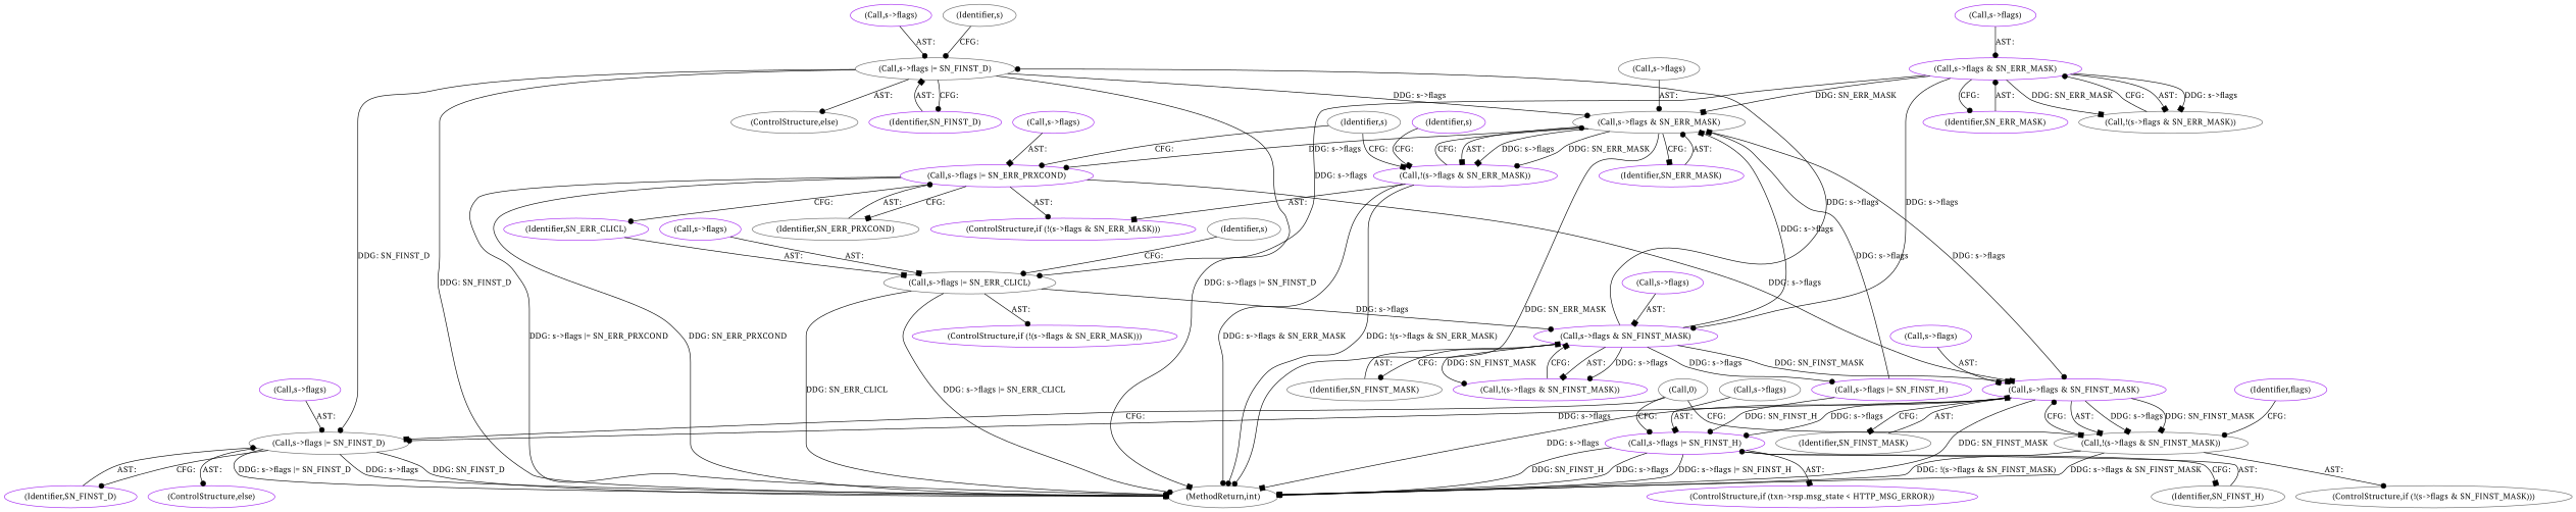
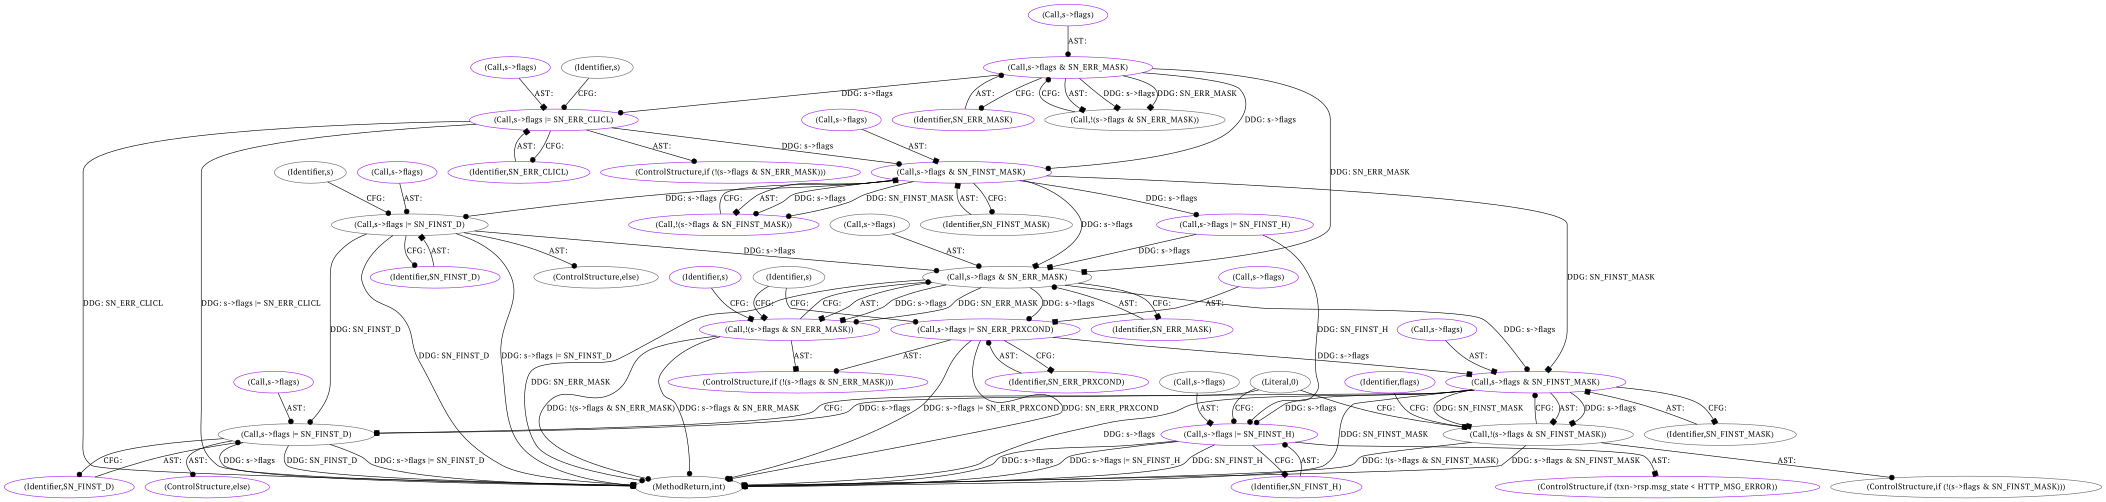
  digraph {
    fontname="PT Serif"
    node [color=purple fontname="PT Serif"]
    edge [arrowhead=dot fontname="PT Serif"]
    n1 [color=gray40 label="(Call,s->flags |= SN_FINST_D)"]
    n2 [color=gray40 label="(Call,s->flags & SN_ERR_MASK)"]
    n3 [color=gray40 label="(Call,s->flags |= SN_FINST_D)"]
    n4 [label="(Identifier,SN_FINST_D)"]
    n5 [color=gray40 label="(MethodReturn,int)"]
    n6 [color=gray40 label="(ControlStructure,else)"]
    n7 [label="(Call,s->flags & SN_FINST_MASK)"]
    n8 [label="(Call,!(s->flags & SN_ERR_MASK))"]
    n9 [label="(Call,s->flags |= SN_ERR_PRXCOND)"]
    n10 [label="(Identifier,SN_ERR_MASK)"]
    n11 [label="(Identifier,SN_FINST_D)"]
    n12 [label="(ControlStructure,else)"]
    n13 [label="(Call,s->flags & SN_FINST_MASK)"]
    n14 [label="(Call,!(s->flags & SN_FINST_MASK))"]
    n15 [label="(Call,s->flags |= SN_FINST_H)"]
    n16 [color=gray40 label="(Identifier,SN_FINST_MASK)"]
    n17 [color=gray40 label="(Call,!(s->flags & SN_FINST_MASK))"]
    n18 [label="(Call,s->flags |= SN_FINST_H)"]
    n19 [color=gray40 label="(Identifier,SN_FINST_MASK)"]
-   n20 [color=gray40 label="(Call,s->flags |= SN_ERR_CLICL)"]
+   n20 [label="(Call,s->flags |= SN_ERR_CLICL)"]
    n21 [label="(Identifier,SN_ERR_CLICL)"]
    n22 [label="(ControlStructure,if (!(s->flags & SN_ERR_MASK)))"]
    n23 [label="(Call,s->flags & SN_ERR_MASK)"]
    n24 [label="(Identifier,SN_ERR_MASK)"]
    n25 [color=gray40 label="(Call,!(s->flags & SN_ERR_MASK))"]
    n26 [label="(ControlStructure,if (!(s->flags & SN_ERR_MASK)))"]
-   n27 [color=gray40 label="(Identifier,SN_ERR_PRXCOND)"]
+   n27 [label="(Identifier,SN_ERR_PRXCOND)"]
    n28 [color=gray40 label="(ControlStructure,if (!(s->flags & SN_FINST_MASK)))"]
-   n29 [color=gray40 label="(Identifier,SN_FINST_H)"]
+   n29 [label="(Identifier,SN_FINST_H)"]
    n30 [label="(ControlStructure,if (txn->rsp.msg_state < HTTP_MSG_ERROR))"]
    n31 [color=gray40 label="(Call,s->flags)"]
-   n32 [color=gray40 label="(Call,0)"]
+   n32 [color=gray40 label="(Literal,0)"]
    n33 [label="(Identifier,s)"]
    n34 [label="(Call,s->flags)"]
    n35 [label="(Call,s->flags)"]
    n36 [color=gray40 label="(Identifier,s)"]
    n37 [label="(Identifier,flags)"]
    n38 [label="(Call,s->flags)"]
    n39 [label="(Call,s->flags)"]
    n40 [label="(Call,s->flags)"]
    n41 [color=gray40 label="(Identifier,s)"]
    n42 [color=gray40 label="(Identifier,s)"]
    n43 [label="(Call,s->flags)"]
    n44 [label="(Call,s->flags)"]
    n45 [color=gray40 label="(Call,s->flags)"]
    n1 -> n2 [label="DDG: s->flags"]
    n1 -> n3 [label="DDG: SN_FINST_D"]
    n1 -> n4 [label="CFG: "]
    n1 -> n5 [arrowhead=box label="DDG: SN_FINST_D"]
    n1 -> n5 [arrowhead=box label="DDG: s->flags |= SN_FINST_D"]
    n1 -> n6 [label="AST: "]
    n2 -> n5 [label="DDG: SN_ERR_MASK"]
    n2 -> n7 [label="DDG: s->flags"]
    n2 -> n8 [arrowhead=box label="AST: "]
    n2 -> n8 [arrowhead=box label="DDG: s->flags"]
    n2 -> n8 [label="DDG: SN_ERR_MASK"]
    n2 -> n9 [label="DDG: s->flags"]
    n2 -> n10 [arrowhead=box label="CFG: "]
    n3 -> n5 [label="DDG: s->flags |= SN_FINST_D"]
    n3 -> n5 [arrowhead=box label="DDG: s->flags"]
    n3 -> n5 [label="DDG: SN_FINST_D"]
    n3 -> n11 [label="CFG: "]
    n3 -> n12 [label="AST: "]
    n4 -> n1 [arrowhead=box label="AST: "]
    n7 -> n3 [label="DDG: s->flags"]
    n7 -> n5 [arrowhead=box label="DDG: s->flags"]
    n7 -> n5 [arrowhead=box label="DDG: SN_FINST_MASK"]
    n7 -> n17 [arrowhead=box label="AST: "]
    n7 -> n17 [arrowhead=box label="DDG: s->flags"]
    n7 -> n17 [arrowhead=box label="DDG: SN_FINST_MASK"]
    n7 -> n18 [label="DDG: s->flags"]
    n7 -> n19 [arrowhead=box label="CFG: "]
    n8 -> n2 [label="CFG: "]
    n8 -> n5 [label="DDG: !(s->flags & SN_ERR_MASK)"]
    n8 -> n5 [label="DDG: s->flags & SN_ERR_MASK"]
    n8 -> n26 [arrowhead=box label="AST: "]
    n9 -> n5 [label="DDG: s->flags |= SN_ERR_PRXCOND"]
    n9 -> n5 [arrowhead=box label="DDG: SN_ERR_PRXCOND"]
    n9 -> n7 [arrowhead=box label="DDG: s->flags"]
    n9 -> n26 [label="AST: "]
    n9 -> n27 [arrowhead=box label="CFG: "]
    n10 -> n2 [label="AST: "]
    n11 -> n3 [label="AST: "]
    n13 -> n1 [label="DDG: s->flags"]
    n13 -> n2 [arrowhead=box label="DDG: s->flags"]
    n13 -> n7 [arrowhead=box label="DDG: SN_FINST_MASK"]
    n13 -> n14 [arrowhead=box label="AST: "]
    n13 -> n14 [label="DDG: s->flags"]
    n13 -> n14 [label="DDG: SN_FINST_MASK"]
    n13 -> n15 [label="DDG: s->flags"]
    n13 -> n16 [label="CFG: "]
    n14 -> n13 [arrowhead=box label="CFG: "]
    n15 -> n2 [arrowhead=box label="DDG: s->flags"]
    n15 -> n18 [label="DDG: SN_FINST_H"]
    n16 -> n13 [arrowhead=box label="AST: "]
    n17 -> n5 [label="DDG: s->flags & SN_FINST_MASK"]
    n17 -> n5 [label="DDG: !(s->flags & SN_FINST_MASK)"]
    n17 -> n7 [label="CFG: "]
    n17 -> n28 [label="AST: "]
    n18 -> n5 [label="DDG: s->flags |= SN_FINST_H"]
    n18 -> n5 [label="DDG: SN_FINST_H"]
    n18 -> n5 [arrowhead=box label="DDG: s->flags"]
    n18 -> n29 [arrowhead=box label="CFG: "]
    n18 -> n30 [arrowhead=box label="AST: "]
    n19 -> n7 [arrowhead=box label="AST: "]
    n20 -> n5 [arrowhead=box label="DDG: SN_ERR_CLICL"]
    n20 -> n5 [label="DDG: s->flags |= SN_ERR_CLICL"]
    n20 -> n13 [label="DDG: s->flags"]
-   n9 -> n21 [label="CFG: "]
+   n20 -> n21 [label="CFG: "]
    n20 -> n22 [label="AST: "]
    n21 -> n20 [arrowhead=box label="AST: "]
    n23 -> n2 [arrowhead=box label="DDG: SN_ERR_MASK"]
    n23 -> n13 [label="DDG: s->flags"]
    n23 -> n20 [label="DDG: s->flags"]
    n23 -> n24 [label="CFG: "]
    n23 -> n25 [arrowhead=box label="AST: "]
    n23 -> n25 [arrowhead=box label="DDG: s->flags"]
    n23 -> n25 [arrowhead=box label="DDG: SN_ERR_MASK"]
    n24 -> n23 [label="AST: "]
    n25 -> n23 [label="CFG: "]
    n27 -> n9 [label="AST: "]
    n29 -> n18 [label="AST: "]
    n31 -> n2 [label="AST: "]
    n32 -> n3 [arrowhead=box label="CFG: "]
    n32 -> n17 [arrowhead=box label="CFG: "]
    n32 -> n18 [label="CFG: "]
    n33 -> n8 [arrowhead=box label="CFG: "]
    n34 -> n20 [arrowhead=box label="AST: "]
    n35 -> n9 [arrowhead=box label="AST: "]
    n36 -> n1 [label="CFG: "]
    n37 -> n17 [label="CFG: "]
    n38 -> n1 [label="AST: "]
    n39 -> n7 [arrowhead=box label="AST: "]
    n40 -> n23 [label="AST: "]
    n41 -> n8 [arrowhead=box label="CFG: "]
    n41 -> n9 [label="CFG: "]
    n42 -> n20 [label="CFG: "]
    n43 -> n3 [label="AST: "]
    n44 -> n13 [arrowhead=box label="AST: "]
    n45 -> n18 [arrowhead=box label="AST: "]
  }
